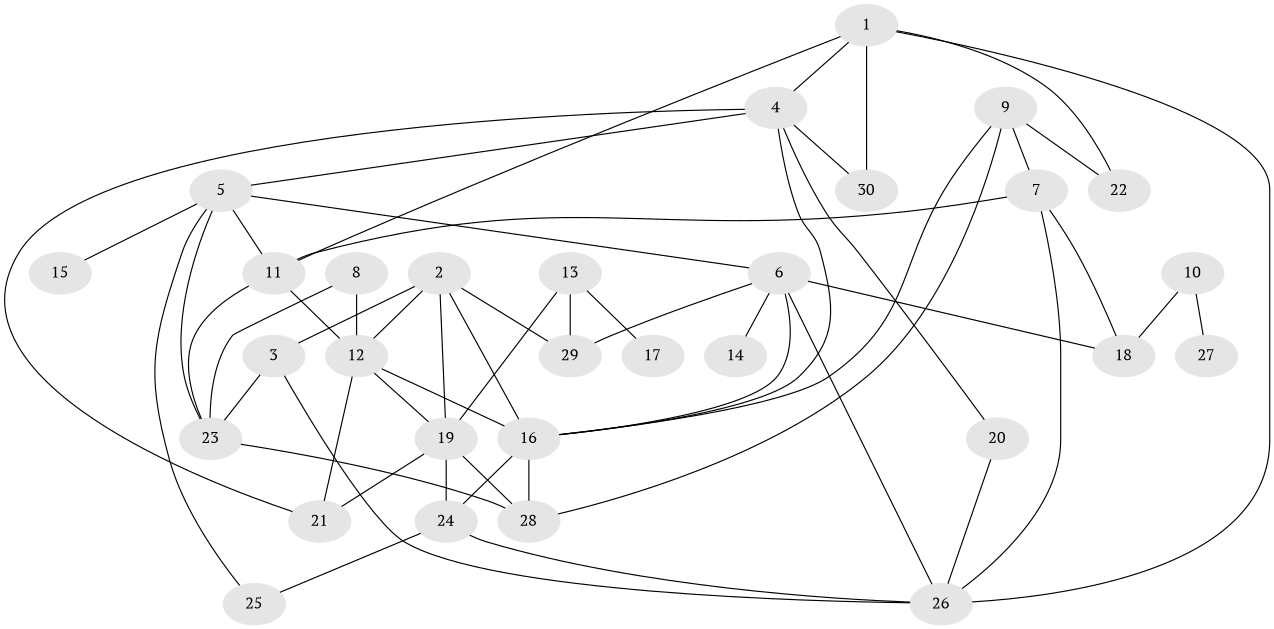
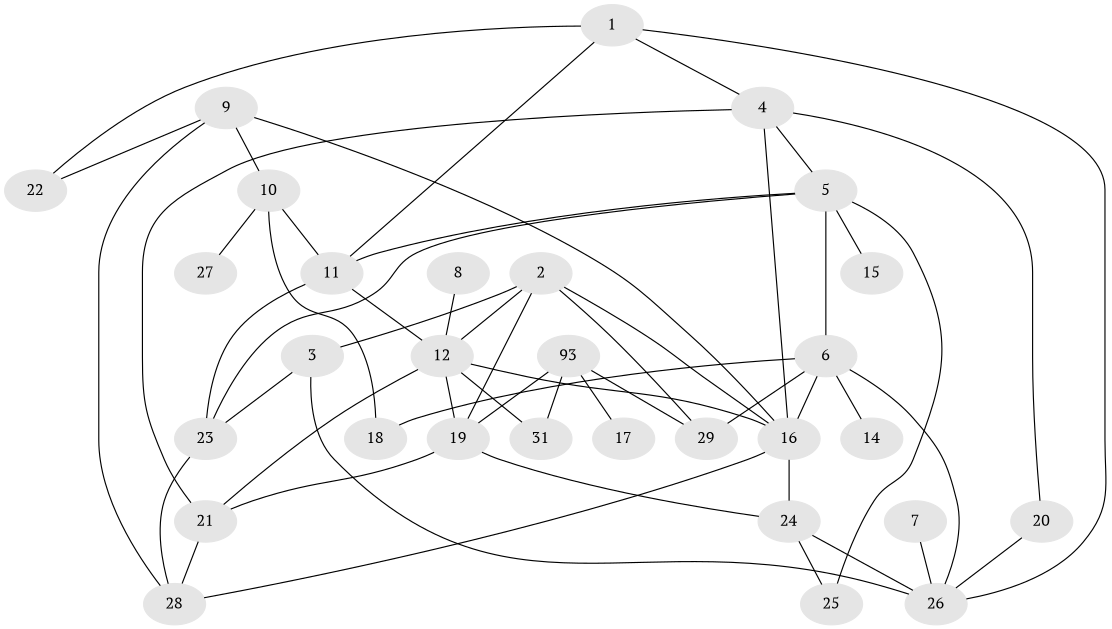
  graph {
    fontname="PT Serif"
    node [color=gray90 fontname="PT Serif" style=filled]
    edge [fontname="PT Serif" weight=1.0]
    1
    4
    11
    22
    26
-   30
    16
    5
    20
    21
    23
    12
    28
    2
    3
    29
    19
+   31
    24
    25
    6
    15
    14
    18
    7
    8
    9
    10
    27
-   13
+   13 [label=93]
    17
    1 -- 4
    1 -- 11
    1 -- 22
    1 -- 26
-   1 -- 30
-   4 -- 30
    4 -- 16
    4 -- 5
    4 -- 20
    4 -- 21
    11 -- 23
    11 -- 12
    16 -- 28
    16 -- 24
    5 -- 11
    5 -- 23
    5 -- 25
    5 -- 6
    5 -- 15
    20 -- 26
-   19 -- 28
+   21 -- 28
    23 -- 28
    12 -- 16
    12 -- 21
    12 -- 19
+   12 -- 31
    2 -- 16
    2 -- 12
    2 -- 3
    2 -- 29
    2 -- 19
    3 -- 26
    3 -- 23
    19 -- 21
    19 -- 24
    24 -- 26
    24 -- 25
    6 -- 26
    6 -- 16
    6 -- 29
    6 -- 14
    6 -- 18 [weight=2.0]
-   7 -- 11
+   10 -- 11
    7 -- 26
-   7 -- 18
-   8 -- 23
    8 -- 12 [weight=2.0]
    9 -- 22
    9 -- 16
    9 -- 28
-   9 -- 7
+   9 -- 10
    10 -- 18
    10 -- 27
    13 -- 29
    13 -- 19
+   13 -- 31
    13 -- 17
  }
